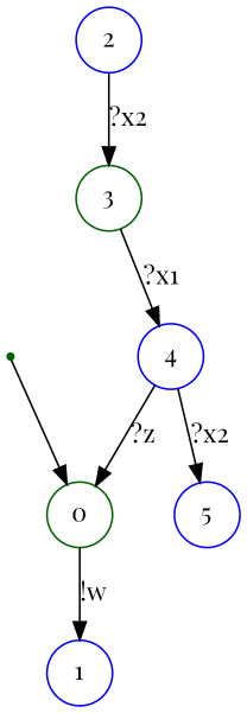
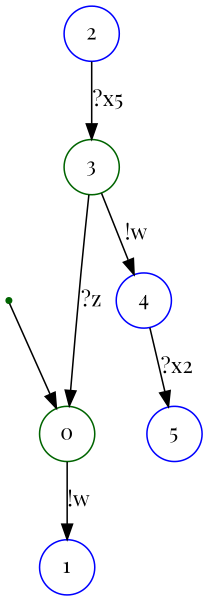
  digraph {
    fontname="Playfair Display"
    node [color=blue fontname="Playfair Display" shape=circle]
    edge [fontname="Playfair Display"]
    ENTRY [color=darkgreen shape=point]
    0 [color=darkgreen]
    1
    2
    3 [color=darkgreen]
    4
    5
    ENTRY -> 0
    0 -> 1 [label="!w"]
-   2 -> 3 [label="?x2"]
-   4 -> 0 [label="?z"]
-   3 -> 4 [label="?x1"]
+   2 -> 3 [label="?x5"]
+   3 -> 0 [label="?z"]
+   3 -> 4 [label="!w"]
    4 -> 5 [label="?x2"]
  }
